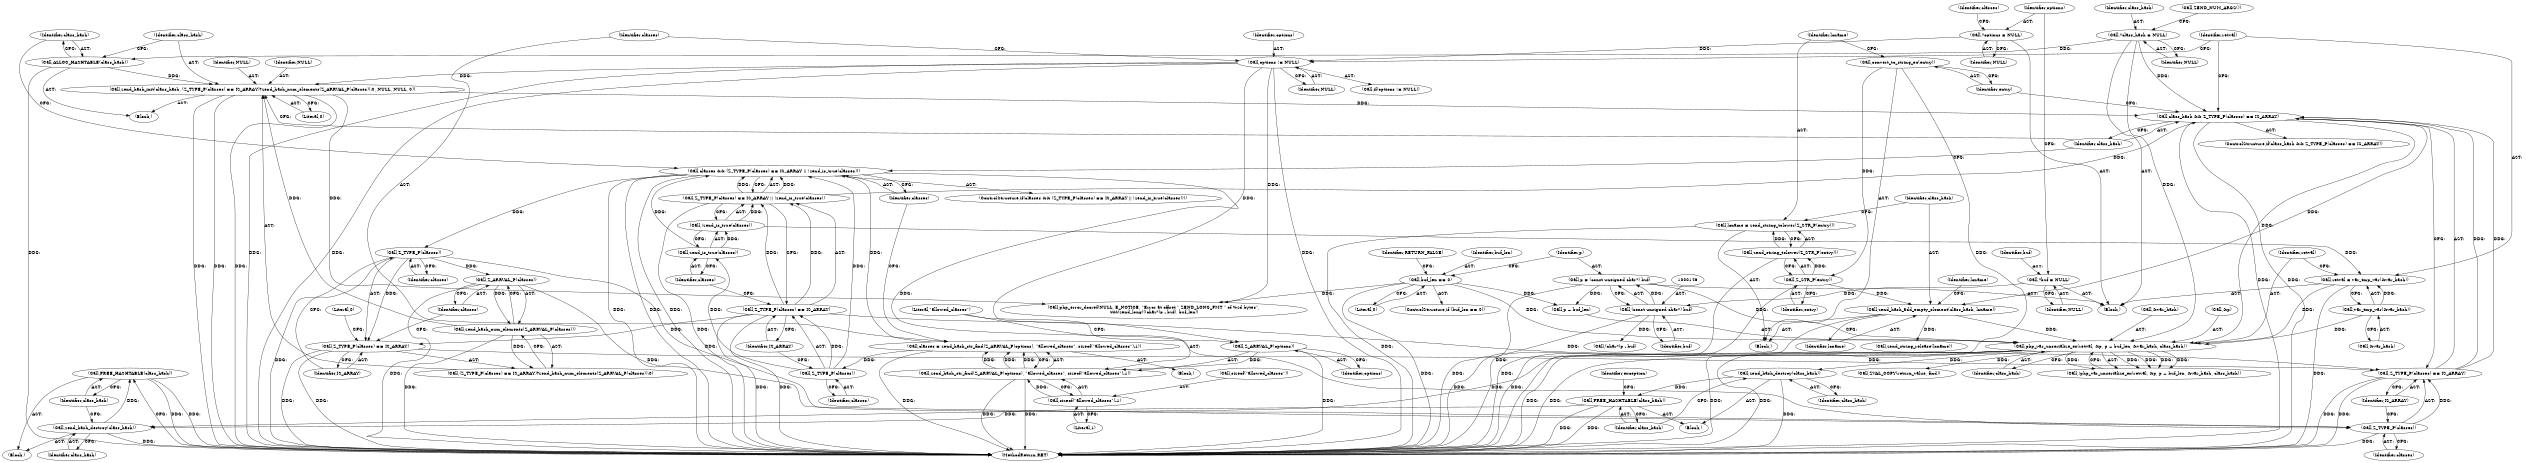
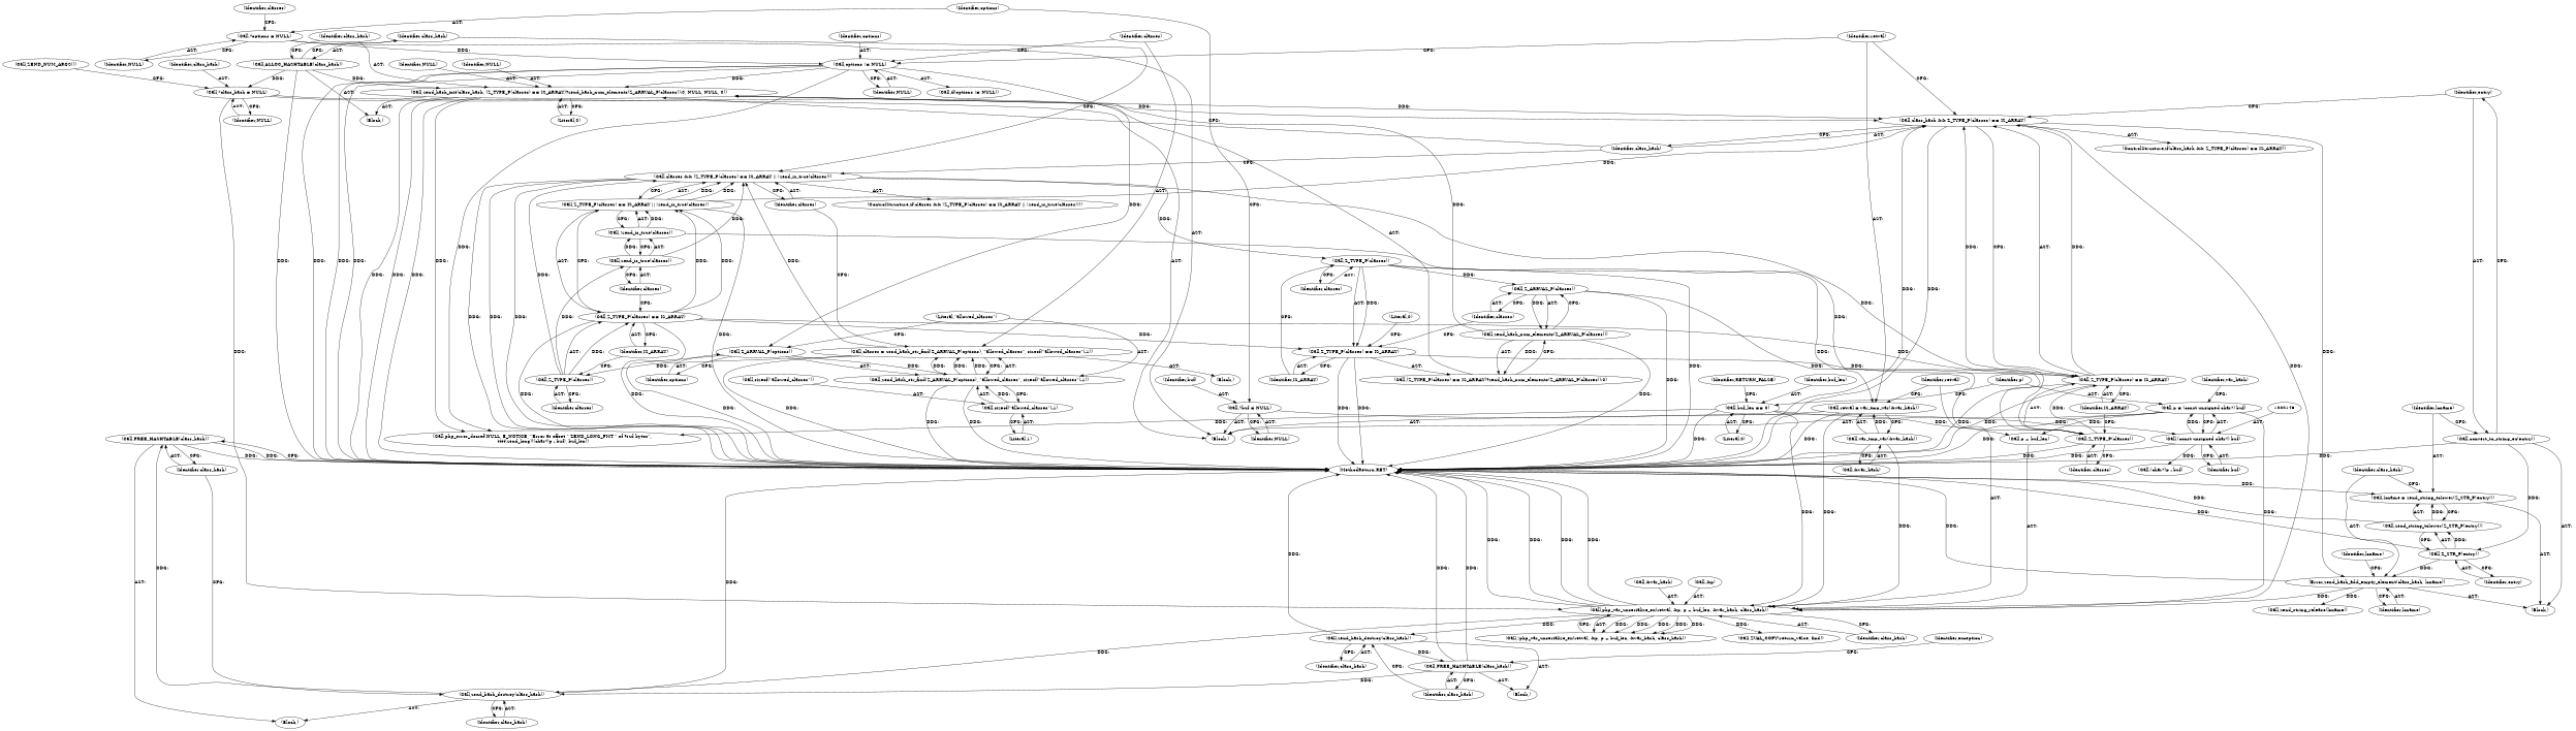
  digraph {
    n1 [label="(Call,FREE_HASHTABLE(class_hash))"]
    n2 [label="(Block,)"]
    n3 [label="(MethodReturn,RET)"]
    n4 [label="(Identifier,class_hash)"]
    n5 [label="(Call,zend_hash_destroy(class_hash))"]
    n6 [label="(Identifier,class_hash)"]
    n7 [label="(Call,php_var_unserialize_ex(retval, &p, p + buf_len, &var_hash, class_hash))"]
    n8 [label="(Call,zend_hash_destroy(class_hash))"]
    n9 [label="(Call,ZVAL_COPY(return_value, find))"]
    n10 [label="(Identifier,class_hash)"]
    n11 [label="(Call,!php_var_unserialize_ex(retval, &p, p + buf_len, &var_hash, class_hash))"]
    n12 [label="(Call,FREE_HASHTABLE(class_hash))"]
    n13 [label="(Block,)"]
    n14 [label="(Identifier,class_hash)"]
    n15 [label="(Call,retval = var_tmp_var(&var_hash))"]
    n16 [label="(Call,var_tmp_var(&var_hash))"]
    n17 [label="(Block,)"]
    n18 [label="(Call,&var_hash)"]
    n19 [label="(Call,p = (const unsigned char*) buf)"]
    n20 [label="(Call,(const unsigned char*) buf)"]
    n21 [label="(Call,p + buf_len)"]
    n22 [label="(Identifier,buf)"]
    n23 [label="(Call,(char*)p - buf)"]
    n24 [label="(Call,*buf = NULL)"]
    n25 [label="(Identifier,NULL)"]
    n26 [label="(Call,buf_len == 0)"]
    n27 [label="(Literal,0)"]
-   n28 [label="(ControlStructure,if (buf_len == 0))"]
    n29 [label="(Call,php_error_docref(NULL, E_NOTICE, \"Error at offset \" ZEND_LONG_FMT \" of %zd bytes\",\n \t\t\t\t(zend_long)((char*)p - buf), buf_len))"]
    n30 [label="(Call,class_hash && Z_TYPE_P(classes) == IS_ARRAY)"]
    n31 [label="(Call,Z_TYPE_P(classes) == IS_ARRAY)"]
-   n32 [label="(Call,zend_hash_add_empty_element(class_hash, lcname))"]
+   n32 [label="(Error,zend_hash_add_empty_element(class_hash, lcname))"]
    n33 [label="(Identifier,class_hash)"]
    n34 [label="(ControlStructure,if(class_hash && Z_TYPE_P(classes) == IS_ARRAY))"]
    n35 [label="(Identifier,IS_ARRAY)"]
    n36 [label="(Identifier,lcname)"]
    n37 [label="(Call,zend_string_release(lcname))"]
    n38 [label="(Block,)"]
    n39 [label="(Call,zend_hash_init(class_hash, (Z_TYPE_P(classes) == IS_ARRAY)?zend_hash_num_elements(Z_ARRVAL_P(classes)):0, NULL, NULL, 0))"]
    n40 [label="(Call,classes && (Z_TYPE_P(classes) == IS_ARRAY || !zend_is_true(classes)))"]
    n41 [label="(Call,*class_hash = NULL)"]
    n42 [label="(Call,ALLOC_HASHTABLE(class_hash))"]
    n43 [label="(Identifier,NULL)"]
    n44 [label="(Block,)"]
    n45 [label="(Identifier,class_hash)"]
    n46 [label="(Literal,0)"]
    n47 [label="(Call,zend_hash_num_elements(Z_ARRVAL_P(classes)))"]
    n48 [label="(Call,Z_ARRVAL_P(classes))"]
    n49 [label="(Call,(Z_TYPE_P(classes) == IS_ARRAY)?zend_hash_num_elements(Z_ARRVAL_P(classes)):0)"]
    n50 [label="(Call,Z_TYPE_P(classes))"]
    n51 [label="(Identifier,classes)"]
    n52 [label="(Identifier,classes)"]
    n53 [label="(Call,Z_TYPE_P(classes) == IS_ARRAY)"]
    n54 [label="(Call,Z_TYPE_P(classes))"]
    n55 [label="(Identifier,classes)"]
    n56 [label="(Identifier,IS_ARRAY)"]
    n57 [label="(Call,Z_TYPE_P(classes) == IS_ARRAY || !zend_is_true(classes))"]
    n58 [label="(Identifier,classes)"]
    n59 [label="(ControlStructure,if(classes && (Z_TYPE_P(classes) == IS_ARRAY || !zend_is_true(classes))))"]
    n60 [label="(Call,Z_TYPE_P(classes) == IS_ARRAY)"]
    n61 [label="(Call,!zend_is_true(classes))"]
    n62 [label="(Call,classes = zend_hash_str_find(Z_ARRVAL_P(options), \"allowed_classes\", sizeof(\"allowed_classes\")-1))"]
    n63 [label="(Call,Z_TYPE_P(classes))"]
    n64 [label="(Call,zend_is_true(classes))"]
    n65 [label="(Identifier,classes)"]
    n66 [label="(Identifier,classes)"]
    n67 [label="(Identifier,IS_ARRAY)"]
    n68 [label="(Call,zend_hash_str_find(Z_ARRVAL_P(options), \"allowed_classes\", sizeof(\"allowed_classes\")-1))"]
    n69 [label="(Block,)"]
    n70 [label="(Call,sizeof(\"allowed_classes\")-1)"]
    n71 [label="(Literal,1)"]
    n72 [label="(Call,Z_ARRVAL_P(options))"]
    n73 [label="(Identifier,options)"]
    n74 [label="(Call,options != NULL)"]
    n75 [label="(Identifier,NULL)"]
    n76 [label="(Call,if(options != NULL))"]
    n77 [label="(Call,*options = NULL)"]
    n78 [label="(Identifier,NULL)"]
    n79 [label="(Call,lcname = zend_string_tolower(Z_STR_P(entry)))"]
    n80 [label="(Call,zend_string_tolower(Z_STR_P(entry)))"]
    n81 [label="(Call,Z_STR_P(entry))"]
    n82 [label="(Identifier,entry)"]
    n83 [label="(Call,convert_to_string_ex(entry))"]
    n84 [label="(Identifier,entry)"]
    n85 [label="(Identifier,class_hash)"]
    n86 [label="(Call,&var_hash)"]
    n87 [label="(Identifier,class_hash)"]
    n88 [label="(Call,&p)"]
    n89 [label="(Identifier,NULL)"]
    n90 [label="(Identifier,lcname)"]
    n91 [label="(Identifier,exception)"]
    n92 [label="(Identifier,class_hash)"]
    n93 [label="(Identifier,classes)"]
    n94 [label="(Identifier,classes)"]
    n95 [label="(Identifier,buf_len)"]
    n96 [label="(Identifier,NULL)"]
    n97 [label="(Identifier,retval)"]
+   n98 [label="(Identifier,var_hash)"]
    n99 [label="(Identifier,options)"]
    n100 [label="(Identifier,retval)"]
    n101 [label="(Identifier,buf)"]
    n102 [label="(Call,ZEND_NUM_ARGS())"]
    n103 [label="(Identifier,lcname)"]
    n104 [label="(Literal,\"allowed_classes\")"]
    n105 [label="(Call,sizeof(\"allowed_classes\"))"]
    n106 [label="(Literal,0)"]
    n107 [label="(Identifier,class_hash)"]
    n108 [label="(Identifier,RETURN_FALSE)"]
    n109 [label="(Identifier,p)"]
    n110 [label="(Identifier,options)"]
    1000146
    n1 -> n2 [label="AST: "]
    n1 -> n3 [label="DDG: "]
    n1 -> n3 [label="DDG: "]
    n1 -> n4 [label="CFG: "]
    n3 -> n1 [label="CFG: "]
    n4 -> n1 [label="AST: "]
    n4 -> n5 [label="CFG: "]
    n5 -> n1 [label="DDG: "]
    n5 -> n2 [label="AST: "]
    n5 -> n3 [label="DDG: "]
    n5 -> n6 [label="CFG: "]
    n6 -> n5 [label="AST: "]
    n7 -> n3 [label="DDG: "]
    n7 -> n3 [label="DDG: "]
    n7 -> n3 [label="DDG: "]
    n7 -> n3 [label="DDG: "]
    n7 -> n5 [label="DDG: "]
    n7 -> n8 [label="DDG: "]
    n7 -> n9 [label="DDG: "]
    n7 -> n10 [label="CFG: "]
    n7 -> n11 [label="AST: "]
    n7 -> n11 [label="DDG: "]
    n7 -> n11 [label="DDG: "]
    n7 -> n11 [label="DDG: "]
    n7 -> n11 [label="DDG: "]
    n7 -> n11 [label="DDG: "]
    n8 -> n3 [label="DDG: "]
    n8 -> n12 [label="DDG: "]
    n8 -> n13 [label="AST: "]
    n8 -> n14 [label="CFG: "]
    n10 -> n7 [label="AST: "]
    n11 -> n7 [label="CFG: "]
    n12 -> n3 [label="DDG: "]
    n12 -> n3 [label="DDG: "]
    n12 -> n5 [label="DDG: "]
    n12 -> n13 [label="AST: "]
    n12 -> n85 [label="CFG: "]
    n14 -> n8 [label="AST: "]
    n15 -> n3 [label="DDG: "]
    n15 -> n7 [label="DDG: "]
    n15 -> n16 [label="CFG: "]
    n15 -> n17 [label="AST: "]
    n16 -> n7 [label="DDG: "]
    n16 -> n15 [label="AST: "]
    n16 -> n15 [label="DDG: "]
    n16 -> n18 [label="CFG: "]
    n18 -> n16 [label="AST: "]
    n19 -> n3 [label="DDG: "]
    n19 -> n7 [label="DDG: "]
    n19 -> n17 [label="AST: "]
    n19 -> n20 [label="CFG: "]
    n19 -> n21 [label="DDG: "]
    n20 -> n3 [label="DDG: "]
    n20 -> n19 [label="AST: "]
    n20 -> n19 [label="DDG: "]
    n20 -> n22 [label="CFG: "]
    n20 -> n23 [label="DDG: "]
    n21 -> n7 [label="AST: "]
    n22 -> n20 [label="AST: "]
    n24 -> n17 [label="AST: "]
    n24 -> n20 [label="DDG: "]
    n24 -> n25 [label="CFG: "]
    n25 -> n24 [label="AST: "]
    n26 -> n3 [label="DDG: "]
    n26 -> n7 [label="DDG: "]
    n26 -> n21 [label="DDG: "]
    n26 -> n27 [label="CFG: "]
-   n26 -> n28 [label="AST: "]
    n26 -> n29 [label="DDG: "]
    n27 -> n26 [label="AST: "]
    n30 -> n3 [label="DDG: "]
    n30 -> n3 [label="DDG: "]
    n30 -> n7 [label="DDG: "]
    n30 -> n31 [label="CFG: "]
    n30 -> n32 [label="DDG: "]
    n30 -> n33 [label="CFG: "]
    n30 -> n34 [label="AST: "]
    n31 -> n3 [label="DDG: "]
    n31 -> n3 [label="DDG: "]
    n31 -> n30 [label="AST: "]
    n31 -> n30 [label="DDG: "]
    n31 -> n30 [label="DDG: "]
    n31 -> n35 [label="CFG: "]
    n32 -> n3 [label="DDG: "]
    n32 -> n7 [label="DDG: "]
    n32 -> n36 [label="CFG: "]
    n32 -> n37 [label="DDG: "]
    n32 -> n38 [label="AST: "]
    n33 -> n30 [label="AST: "]
    n33 -> n39 [label="CFG: "]
    n33 -> n40 [label="CFG: "]
    n35 -> n31 [label="AST: "]
    n35 -> n50 [label="CFG: "]
    n36 -> n32 [label="AST: "]
    n39 -> n3 [label="DDG: "]
    n39 -> n3 [label="DDG: "]
    n39 -> n3 [label="DDG: "]
    n39 -> n29 [label="DDG: "]
    n39 -> n30 [label="DDG: "]
    n39 -> n44 [label="AST: "]
    n39 -> n46 [label="CFG: "]
    n40 -> n3 [label="DDG: "]
    n40 -> n3 [label="DDG: "]
    n40 -> n3 [label="DDG: "]
    n40 -> n50 [label="DDG: "]
    n40 -> n54 [label="DDG: "]
    n40 -> n57 [label="CFG: "]
    n40 -> n58 [label="CFG: "]
    n40 -> n59 [label="AST: "]
    n41 -> n7 [label="DDG: "]
    n41 -> n17 [label="AST: "]
    n41 -> n30 [label="DDG: "]
-   n41 -> n42 [label="DDG: "]
+   n42 -> n41 [label="DDG: "]
    n41 -> n43 [label="CFG: "]
    n42 -> n3 [label="DDG: "]
    n42 -> n39 [label="DDG: "]
    n42 -> n44 [label="AST: "]
    n42 -> n45 [label="CFG: "]
    n43 -> n41 [label="AST: "]
    n45 -> n40 [label="CFG: "]
    n45 -> n42 [label="AST: "]
    n46 -> n39 [label="AST: "]
    n47 -> n3 [label="DDG: "]
    n47 -> n39 [label="DDG: "]
    n47 -> n48 [label="CFG: "]
    n47 -> n49 [label="AST: "]
    n47 -> n49 [label="DDG: "]
    n48 -> n3 [label="DDG: "]
    n48 -> n47 [label="AST: "]
    n48 -> n47 [label="DDG: "]
    n48 -> n50 [label="DDG: "]
    n48 -> n51 [label="CFG: "]
    n49 -> n39 [label="AST: "]
    n49 -> n47 [label="CFG: "]
    n50 -> n3 [label="DDG: "]
    n50 -> n31 [label="AST: "]
    n50 -> n31 [label="DDG: "]
    n50 -> n52 [label="CFG: "]
    n51 -> n48 [label="AST: "]
    n51 -> n53 [label="CFG: "]
    n52 -> n50 [label="AST: "]
    n53 -> n3 [label="DDG: "]
    n53 -> n3 [label="DDG: "]
    n53 -> n31 [label="DDG: "]
    n53 -> n49 [label="AST: "]
    n53 -> n56 [label="CFG: "]
    n54 -> n3 [label="DDG: "]
    n54 -> n48 [label="DDG: "]
    n54 -> n50 [label="DDG: "]
    n54 -> n53 [label="AST: "]
    n54 -> n53 [label="DDG: "]
    n54 -> n55 [label="CFG: "]
    n55 -> n54 [label="AST: "]
    n56 -> n53 [label="AST: "]
    n56 -> n54 [label="CFG: "]
    n57 -> n3 [label="DDG: "]
    n57 -> n30 [label="DDG: "]
    n57 -> n40 [label="AST: "]
    n57 -> n40 [label="DDG: "]
    n57 -> n40 [label="DDG: "]
    n57 -> n60 [label="CFG: "]
    n57 -> n61 [label="CFG: "]
    n58 -> n40 [label="AST: "]
    n58 -> n62 [label="CFG: "]
    n60 -> n3 [label="DDG: "]
    n60 -> n3 [label="DDG: "]
    n60 -> n31 [label="DDG: "]
    n60 -> n53 [label="DDG: "]
    n60 -> n57 [label="AST: "]
    n60 -> n57 [label="DDG: "]
    n60 -> n57 [label="DDG: "]
    n60 -> n67 [label="CFG: "]
    n61 -> n15 [label="DDG: "]
    n61 -> n57 [label="AST: "]
    n61 -> n57 [label="DDG: "]
    n61 -> n64 [label="CFG: "]
    n62 -> n3 [label="DDG: "]
    n62 -> n40 [label="DDG: "]
    n62 -> n63 [label="DDG: "]
    n62 -> n68 [label="CFG: "]
    n62 -> n69 [label="AST: "]
    n63 -> n40 [label="DDG: "]
    n63 -> n60 [label="AST: "]
    n63 -> n60 [label="DDG: "]
    n63 -> n64 [label="DDG: "]
    n63 -> n65 [label="CFG: "]
    n64 -> n40 [label="DDG: "]
    n64 -> n61 [label="AST: "]
    n64 -> n61 [label="DDG: "]
    n64 -> n66 [label="CFG: "]
    n65 -> n63 [label="AST: "]
    n66 -> n60 [label="CFG: "]
    n66 -> n64 [label="AST: "]
    n67 -> n60 [label="AST: "]
    n67 -> n63 [label="CFG: "]
    n68 -> n3 [label="DDG: "]
    n68 -> n3 [label="DDG: "]
    n68 -> n62 [label="AST: "]
    n68 -> n62 [label="DDG: "]
    n68 -> n62 [label="DDG: "]
    n68 -> n62 [label="DDG: "]
    n68 -> n70 [label="CFG: "]
    n70 -> n68 [label="AST: "]
    n70 -> n68 [label="DDG: "]
    n70 -> n71 [label="CFG: "]
    n71 -> n70 [label="AST: "]
    n72 -> n3 [label="DDG: "]
    n72 -> n68 [label="AST: "]
    n72 -> n68 [label="DDG: "]
    n72 -> n73 [label="CFG: "]
    n73 -> n72 [label="AST: "]
    n74 -> n3 [label="DDG: "]
    n74 -> n3 [label="DDG: "]
    n74 -> n3 [label="DDG: "]
    n74 -> n29 [label="DDG: "]
    n74 -> n39 [label="DDG: "]
    n74 -> n72 [label="DDG: "]
    n74 -> n75 [label="CFG: "]
    n74 -> n76 [label="AST: "]
    n75 -> n74 [label="AST: "]
    n77 -> n17 [label="AST: "]
    n77 -> n74 [label="DDG: "]
    n77 -> n78 [label="CFG: "]
    n78 -> n77 [label="AST: "]
-   n79 -> n3 [label="DDG: "]
+   n3 -> n79 [label="DDG: "]
    n79 -> n38 [label="AST: "]
    n79 -> n80 [label="CFG: "]
    n80 -> n3 [label="DDG: "]
    n80 -> n79 [label="AST: "]
    n80 -> n79 [label="DDG: "]
    n80 -> n81 [label="CFG: "]
    n81 -> n3 [label="DDG: "]
    n81 -> n32 [label="DDG: "]
    n81 -> n80 [label="AST: "]
    n81 -> n80 [label="DDG: "]
    n81 -> n82 [label="CFG: "]
    n82 -> n81 [label="AST: "]
    n83 -> n3 [label="DDG: "]
    n83 -> n38 [label="AST: "]
    n83 -> n81 [label="DDG: "]
    n83 -> n84 [label="CFG: "]
    n84 -> n30 [label="CFG: "]
    n84 -> n83 [label="AST: "]
    n85 -> n8 [label="CFG: "]
    n85 -> n12 [label="AST: "]
    n86 -> n7 [label="AST: "]
    n87 -> n39 [label="AST: "]
    n87 -> n42 [label="CFG: "]
    n88 -> n7 [label="AST: "]
    n89 -> n39 [label="AST: "]
    n90 -> n32 [label="CFG: "]
    n91 -> n12 [label="CFG: "]
    n92 -> n32 [label="AST: "]
    n92 -> n79 [label="CFG: "]
    n93 -> n62 [label="AST: "]
    n93 -> n74 [label="CFG: "]
    n94 -> n77 [label="CFG: "]
    n95 -> n26 [label="AST: "]
    n96 -> n39 [label="AST: "]
    n97 -> n15 [label="AST: "]
    n97 -> n30 [label="CFG: "]
    n97 -> n74 [label="CFG: "]
+   n98 -> n19 [label="CFG: "]
    n99 -> n24 [label="CFG: "]
    n99 -> n77 [label="AST: "]
    n100 -> n7 [label="AST: "]
    n100 -> n15 [label="CFG: "]
    n101 -> n24 [label="AST: "]
    n102 -> n41 [label="CFG: "]
    n103 -> n79 [label="AST: "]
    n103 -> n83 [label="CFG: "]
    n104 -> n68 [label="AST: "]
    n104 -> n72 [label="CFG: "]
    n105 -> n70 [label="AST: "]
    n106 -> n53 [label="CFG: "]
    n107 -> n41 [label="AST: "]
    n108 -> n26 [label="CFG: "]
    n109 -> n19 [label="AST: "]
    n109 -> n26 [label="CFG: "]
    n110 -> n74 [label="AST: "]
    1000146 -> n20 [label="AST: "]
  }
